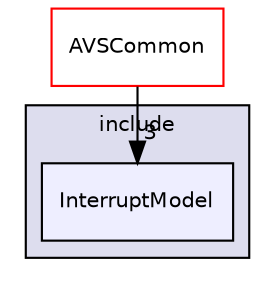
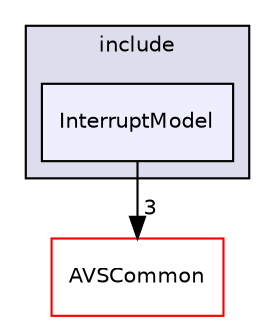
  digraph {
    compound=true
    node [fontname=Helvetica fontsize=10 shape=box style=filled]
    n1 [fillcolor="#eeeeff" label=InterruptModel pencolor=black]
    n2 [color=red fillcolor=white label=AVSCommon]
    subgraph cluster_1 {
      bgcolor="#ddddee"
      fontname=Helvetica
      fontsize=10
      label=include
      pencolor=black
      n1
    }
-   n2 -> n1 [headlabel=3 labeldistance=1.5 labelfontname=Helvetica labelfontsize=10]
+   n1 -> n2 [headlabel=3 labeldistance=1.5 labelfontname=Helvetica labelfontsize=10]
  }
